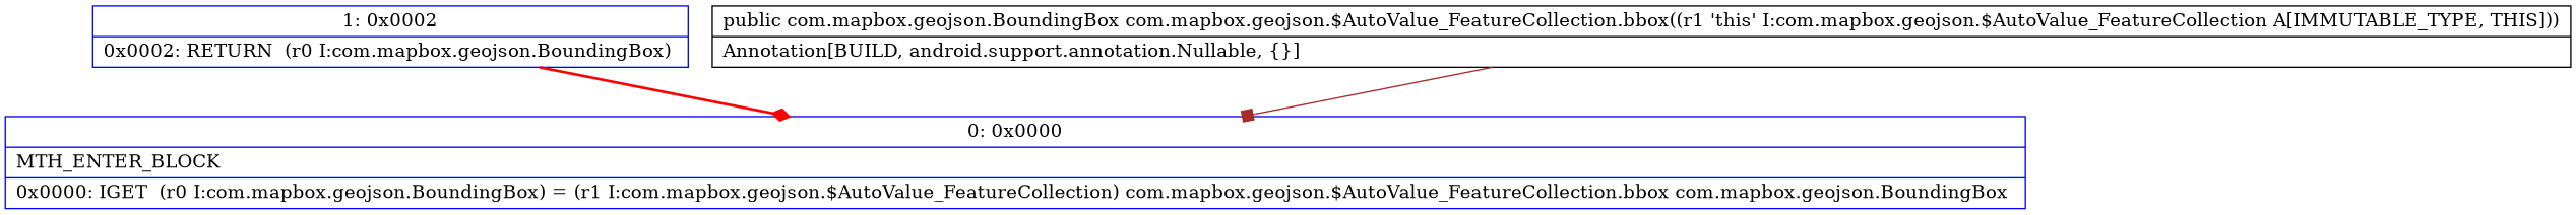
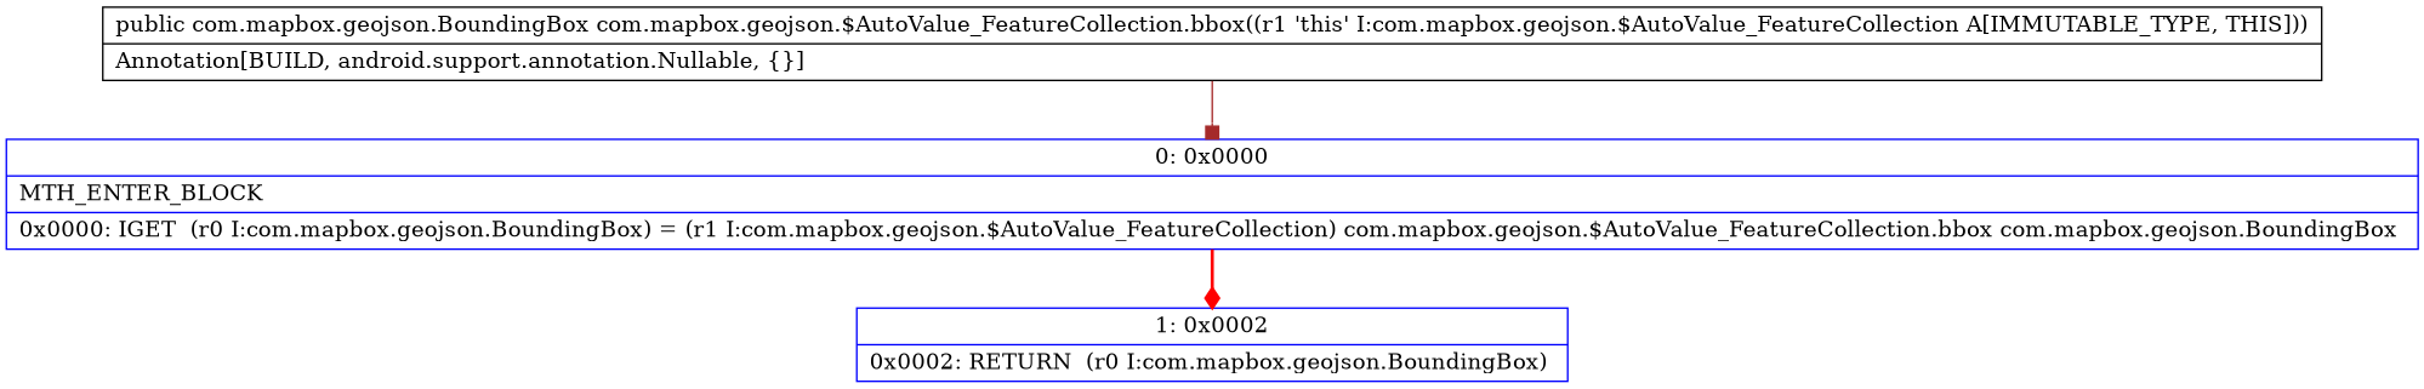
  digraph {
    node [shape=record color=blue]
    n1 [label="{0\:\ 0x0000|MTH_ENTER_BLOCK\l|0x0000: IGET  (r0 I:com.mapbox.geojson.BoundingBox) = (r1 I:com.mapbox.geojson.$AutoValue_FeatureCollection) com.mapbox.geojson.$AutoValue_FeatureCollection.bbox com.mapbox.geojson.BoundingBox \l}"]
    n2 [label="{1\:\ 0x0002|0x0002: RETURN  (r0 I:com.mapbox.geojson.BoundingBox) \l}"]
    n3 [label="{public com.mapbox.geojson.BoundingBox com.mapbox.geojson.$AutoValue_FeatureCollection.bbox((r1 'this' I:com.mapbox.geojson.$AutoValue_FeatureCollection A[IMMUTABLE_TYPE, THIS]))  | Annotation[BUILD, android.support.annotation.Nullable, \{\}]\l}" color=black]
-   n2 -> n1 [color=red style=bold arrowhead=diamond]
+   n1 -> n2 [color=red style=bold arrowhead=diamond]
    n3 -> n1 [color=brown style=solid arrowhead=box]
  }
